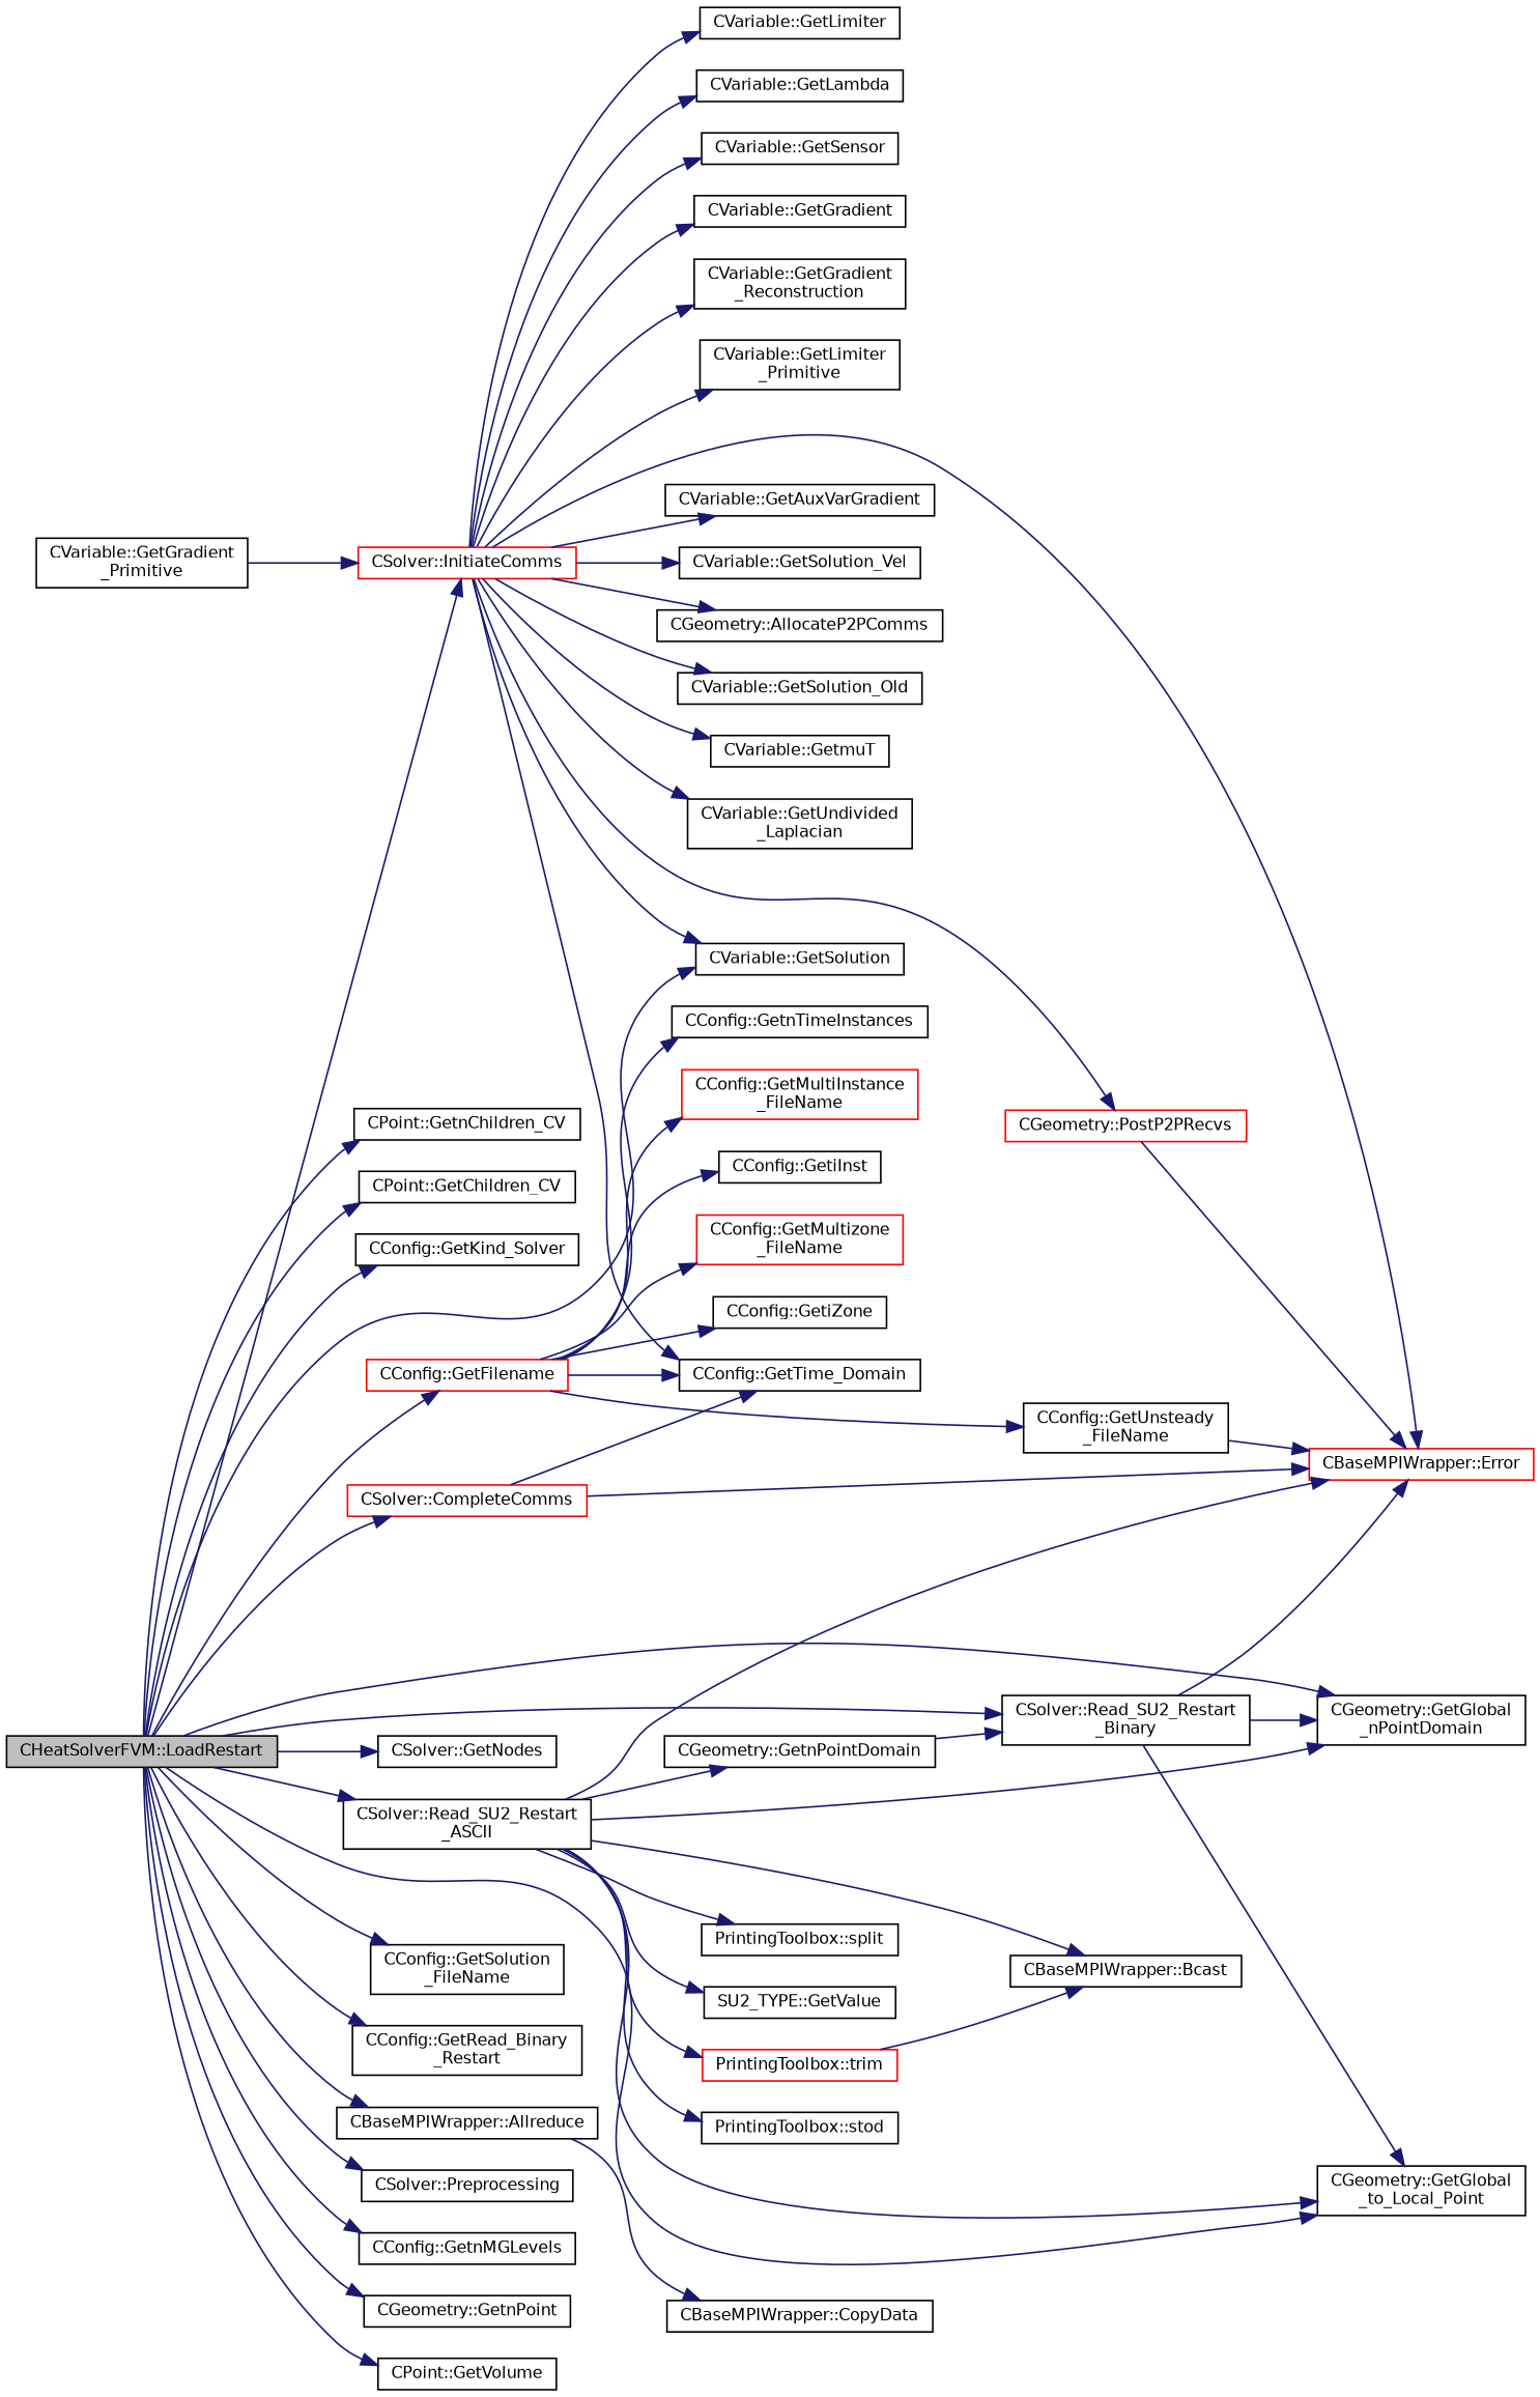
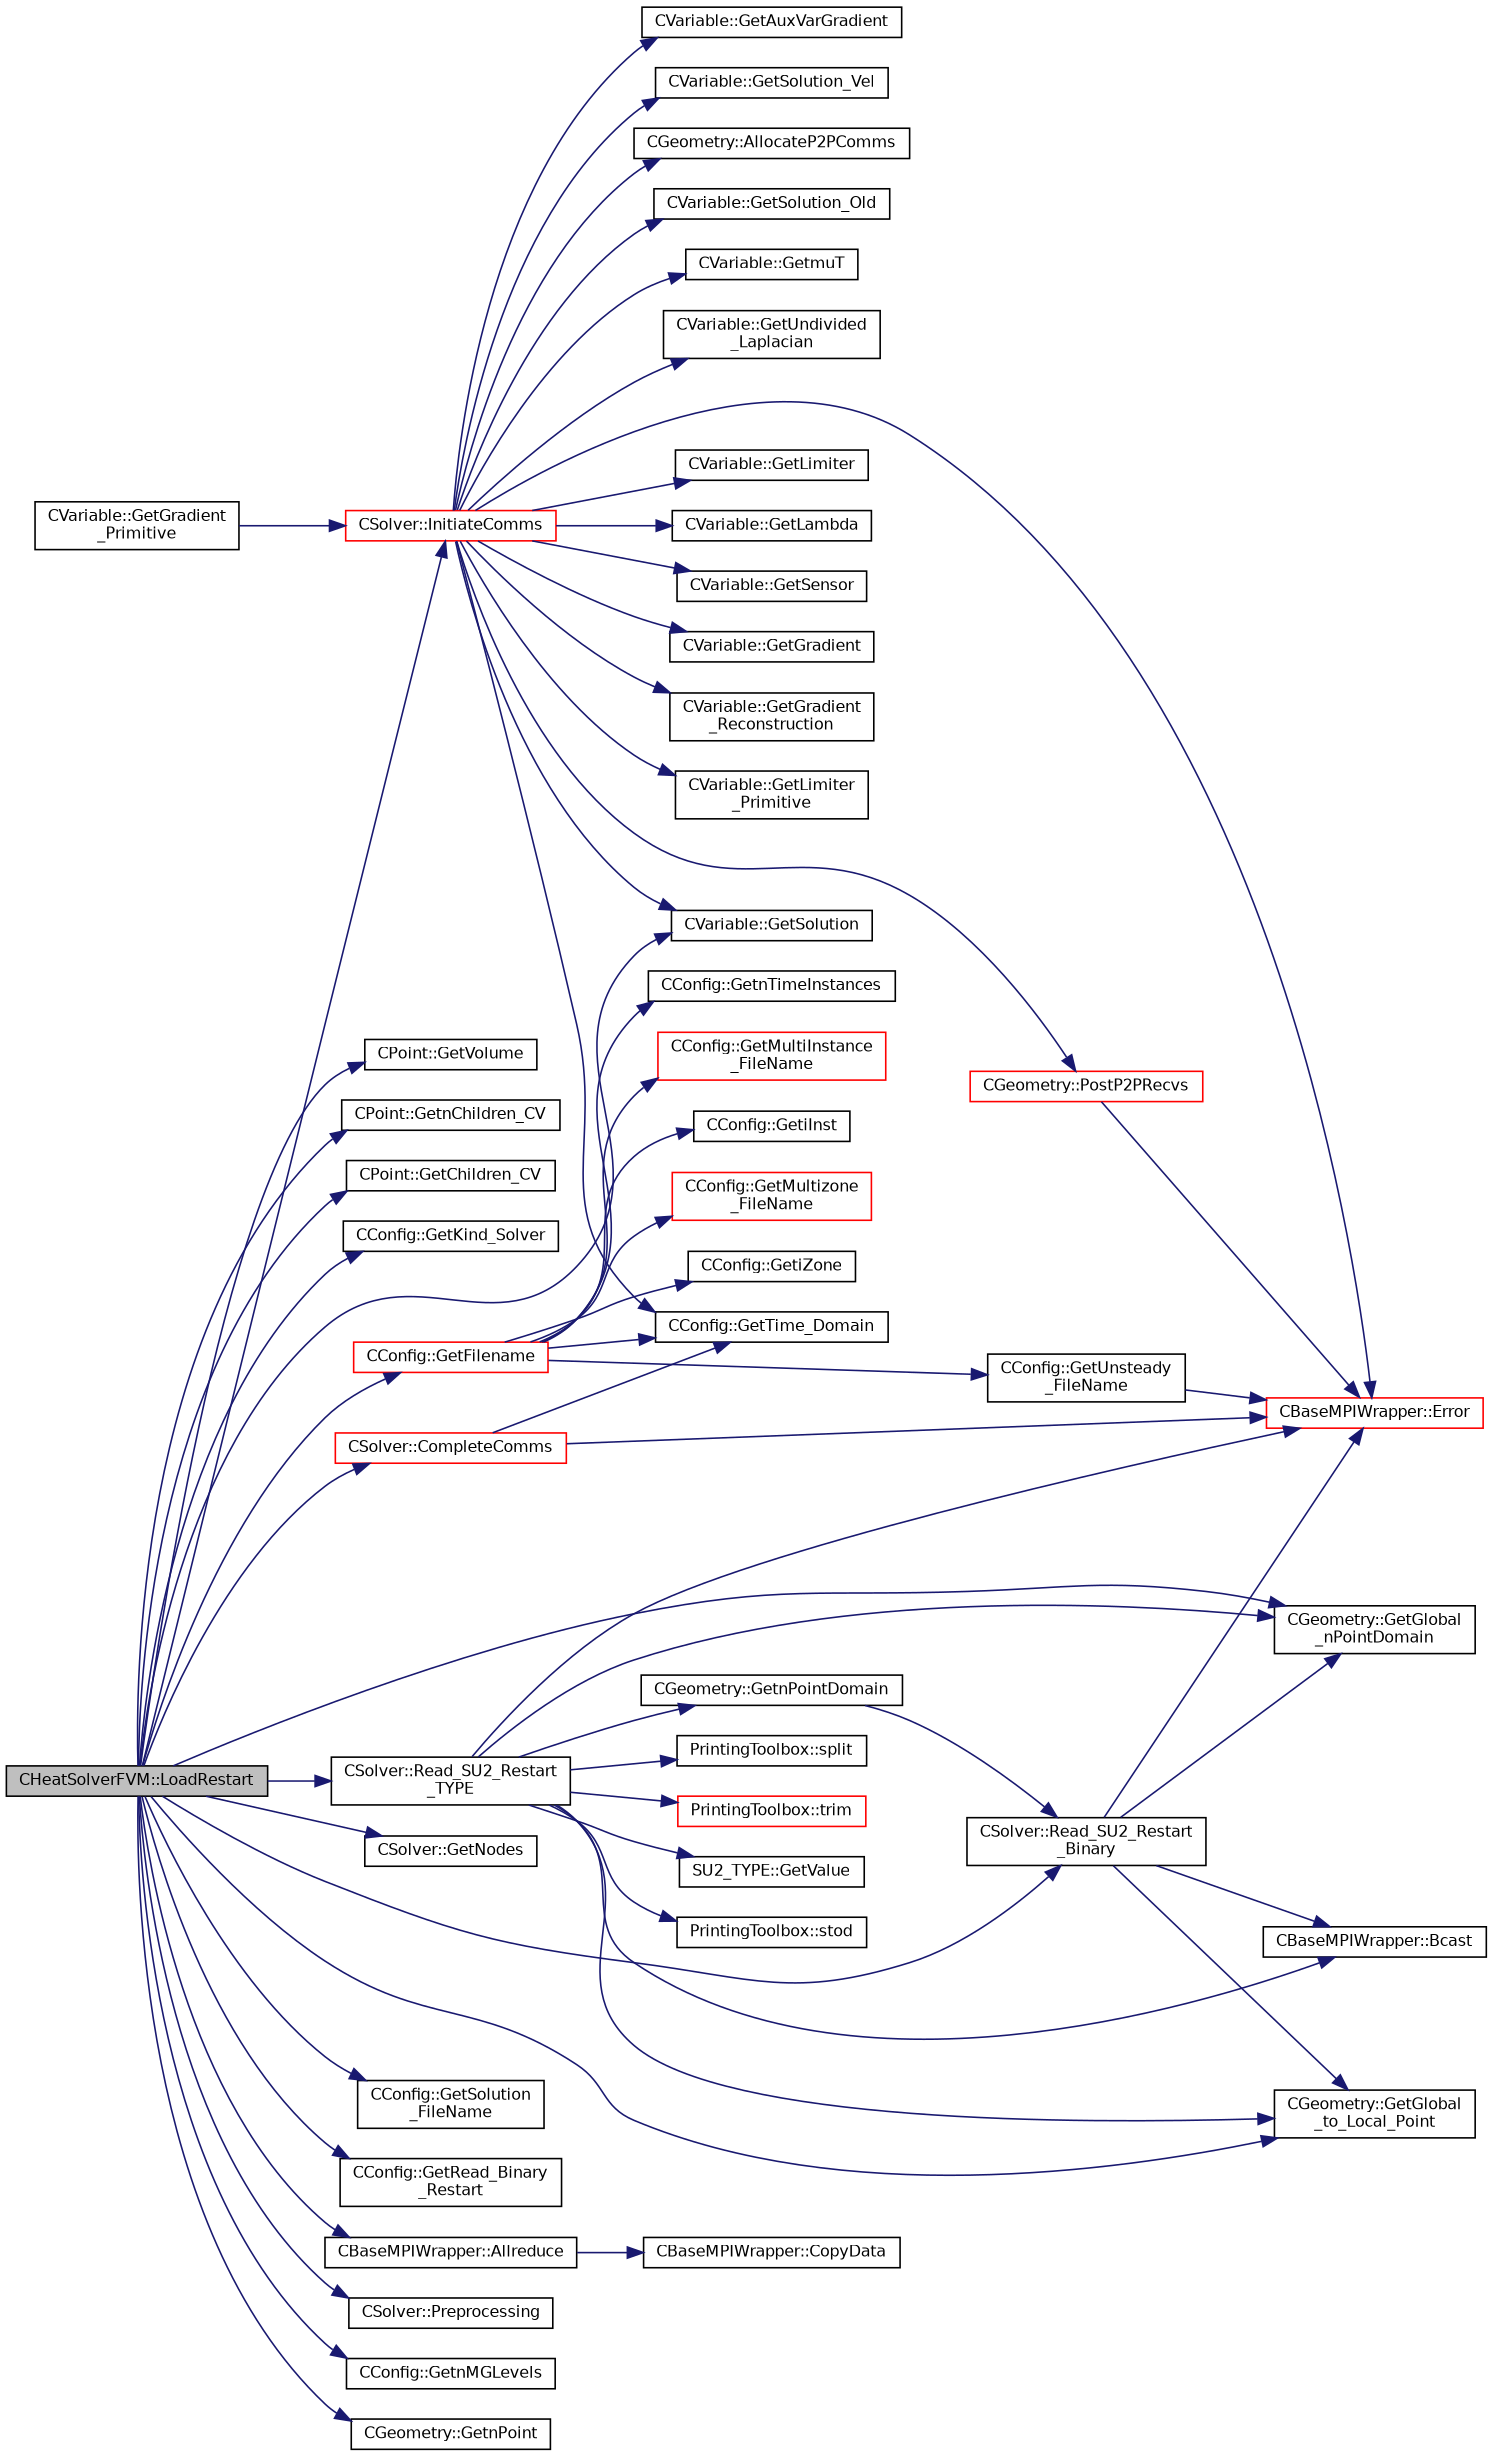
  digraph {
    fontname="DejaVu Sans"
    rankdir=LR
    node [color=black fillcolor=white fontname="DejaVu Sans" fontsize=10 shape=record style=filled]
    edge [color=midnightblue fontname="DejaVu Sans" fontsize=10 labelfontname=Helvetica labelfontsize=10 style=solid]
    n1 [fillcolor=grey75 fontcolor=black height=0.2 label="CHeatSolverFVM::LoadRestart" width=0.4]
    n2 [height=0.2 label="CConfig::GetKind_Solver" width=0.4]
    n3 [color=red height=0.2 label="CConfig::GetFilename" width=0.4]
    n4 [height=0.2 label="CConfig::GetSolution\l_FileName" width=0.4]
    n5 [height=0.2 label="CConfig::GetRead_Binary\l_Restart" width=0.4]
    n6 [height=0.2 label="CSolver::Read_SU2_Restart\l_Binary" width=0.4]
    n7 [height=0.2 label="CGeometry::GetGlobal\l_nPointDomain" width=0.4]
    n8 [height=0.2 label="CGeometry::GetGlobal\l_to_Local_Point" width=0.4]
-   n9 [height=0.2 label="CSolver::Read_SU2_Restart\l_ASCII" width=0.4]
+   n9 [height=0.2 label="CSolver::Read_SU2_Restart\l_TYPE" width=0.4]
    n10 [height=0.2 label="CBaseMPIWrapper::Allreduce" width=0.4]
    n11 [color=red height=0.2 label="CSolver::InitiateComms" width=0.4]
    n12 [height=0.2 label="CVariable::GetSolution" width=0.4]
    n13 [color=red height=0.2 label="CSolver::CompleteComms" width=0.4]
    n14 [height=0.2 label="CSolver::Preprocessing" width=0.4]
    n15 [height=0.2 label="CConfig::GetnMGLevels" width=0.4]
    n16 [height=0.2 label="CGeometry::GetnPoint" width=0.4]
    n17 [height=0.2 label="CPoint::GetVolume" width=0.4]
    n18 [height=0.2 label="CPoint::GetnChildren_CV" width=0.4]
    n19 [height=0.2 label="CPoint::GetChildren_CV" width=0.4]
    n20 [height=0.2 label="CSolver::GetNodes" width=0.4]
    n21 [color=red height=0.2 label="CConfig::GetMultizone\l_FileName" width=0.4]
    n22 [height=0.2 label="CConfig::GetiZone" width=0.4]
    n23 [height=0.2 label="CConfig::GetnTimeInstances" width=0.4]
    n24 [color=red height=0.2 label="CConfig::GetMultiInstance\l_FileName" width=0.4]
    n25 [height=0.2 label="CConfig::GetiInst" width=0.4]
    n26 [height=0.2 label="CConfig::GetTime_Domain" width=0.4]
    n27 [height=0.2 label="CConfig::GetUnsteady\l_FileName" width=0.4]
    n28 [color=red height=0.2 label="CBaseMPIWrapper::Error" width=0.4]
    n29 [height=0.2 label="CBaseMPIWrapper::Bcast" width=0.4]
    n30 [height=0.2 label="CGeometry::GetnPointDomain" width=0.4]
    n31 [height=0.2 label="PrintingToolbox::split" width=0.4]
    n32 [color=red height=0.2 label="PrintingToolbox::trim" width=0.4]
    n33 [height=0.2 label="SU2_TYPE::GetValue" width=0.4]
    n34 [height=0.2 label="PrintingToolbox::stod" width=0.4]
    n35 [height=0.2 label="CBaseMPIWrapper::CopyData" width=0.4]
    n36 [height=0.2 label="CGeometry::AllocateP2PComms" width=0.4]
    n37 [color=red height=0.2 label="CGeometry::PostP2PRecvs" width=0.4]
    n38 [height=0.2 label="CVariable::GetSolution_Old" width=0.4]
    n39 [height=0.2 label="CVariable::GetmuT" width=0.4]
    n40 [height=0.2 label="CVariable::GetUndivided\l_Laplacian" width=0.4]
    n41 [height=0.2 label="CVariable::GetLimiter" width=0.4]
    n42 [height=0.2 label="CVariable::GetLambda" width=0.4]
    n43 [height=0.2 label="CVariable::GetSensor" width=0.4]
    n44 [height=0.2 label="CVariable::GetGradient" width=0.4]
    n45 [height=0.2 label="CVariable::GetGradient\l_Reconstruction" width=0.4]
    n46 [height=0.2 label="CVariable::GetLimiter\l_Primitive" width=0.4]
    n47 [height=0.2 label="CVariable::GetAuxVarGradient" width=0.4]
    n48 [height=0.2 label="CVariable::GetSolution_Vel" width=0.4]
    n49 [height=0.2 label="CVariable::GetGradient\l_Primitive" width=0.4]
    n1 -> n2
    n1 -> n3
    n1 -> n4
    n1 -> n5
    n1 -> n6
    n1 -> n7
    n1 -> n8
    n1 -> n9
    n1 -> n10
    n1 -> n11
    n1 -> n12
    n1 -> n13
    n1 -> n14
    n1 -> n15
    n1 -> n16
    n1 -> n17
    n1 -> n18
    n1 -> n19
    n1 -> n20
    n3 -> n21
    n3 -> n22
    n3 -> n23
    n3 -> n24
    n3 -> n25
    n3 -> n26
    n3 -> n27
    n6 -> n7
    n6 -> n8
    n6 -> n28
-   n32 -> n29
+   n6 -> n29
    n9 -> n7
    n9 -> n8
    n9 -> n28
    n9 -> n29
    n9 -> n30
    n9 -> n31
    n9 -> n32
    n9 -> n33
    n9 -> n34
    n10 -> n35
    n11 -> n12
    n11 -> n26
    n11 -> n28
    n11 -> n36
    n11 -> n37
    n11 -> n38
    n11 -> n39
    n11 -> n40
    n11 -> n41
    n11 -> n42
    n11 -> n43
    n11 -> n44
    n11 -> n45
    n11 -> n46
    n11 -> n47
    n11 -> n48
    n13 -> n26
    n13 -> n28
    n27 -> n28
    n30 -> n6
    n37 -> n28
    n49 -> n11
  }
